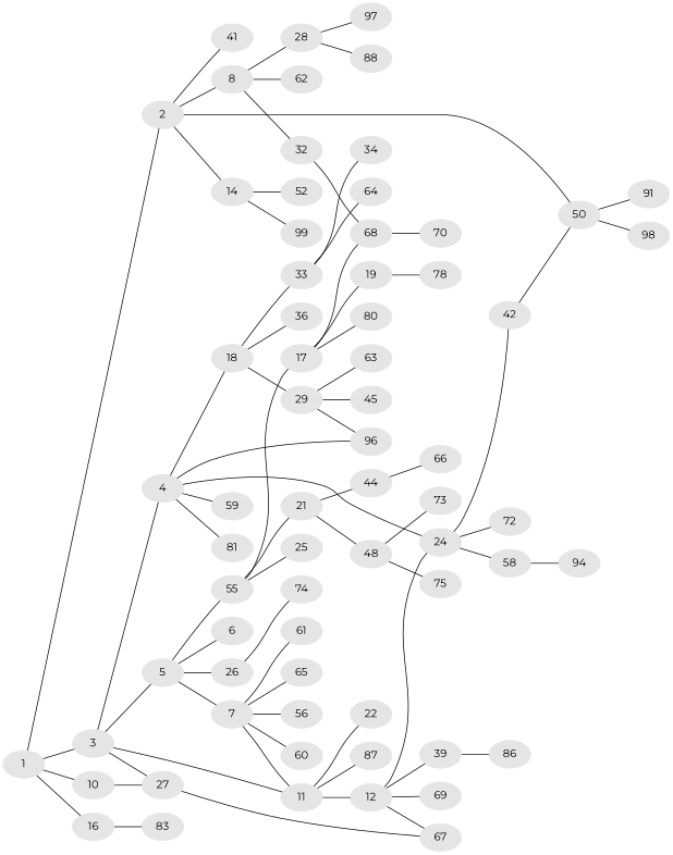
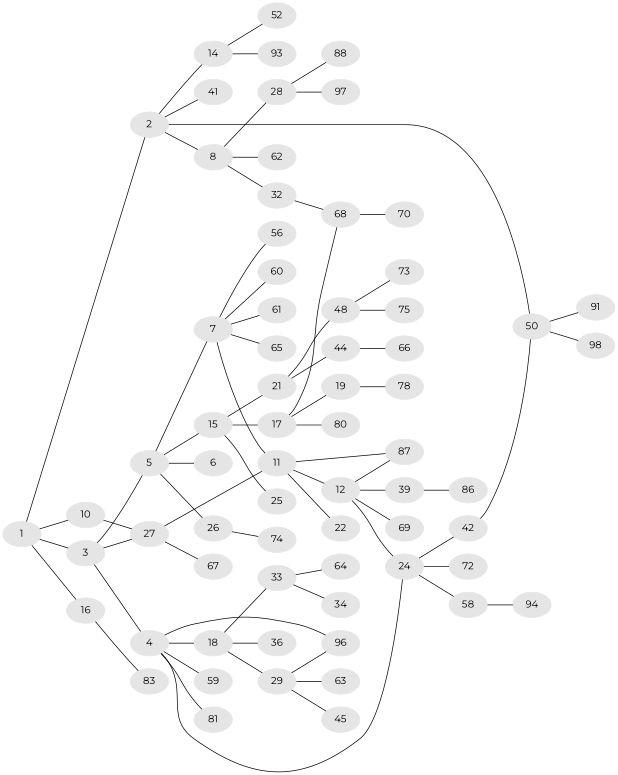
  graph {
    fontname=Montserrat
    rankdir=LR
    node [color=gray90 fontname=Montserrat style=filled]
    edge [fontname=Montserrat]
    1
    2
    3
    10 [super="+51"]
    16
    8 [super="+13"]
    14 [super="+76"]
    41
    50 [super="+89"]
    4
    5 [super="+9"]
    11 [super="+47+38"]
    27 [super="+46"]
    n14 [label=83]
    28
    32
    62
    52 [super="+93"]
-   99
+   99 [label=93]
    91
    98
    18
    24 [super="+30"]
    59 [super="+71"]
    81
    96
    6
    7 [super="+43"]
-   15 [super="+20" label=55]
+   15 [super="+20"]
    26 [super="+95"]
    12
    22 [super="+35"]
    87
    67 [super="+85"]
    29 [super="+37"]
    33 [super="+57+77"]
    36
    58
    42
    72
    56
    60
    61
    65
    17
    21
    25
    74
    88
    97
    68
    39 [super="+92"]
    69
    86
    19
    80
    44 [super="+49+53+79"]
    48
    78
    70
    45
    63
    34
    64
    66
    73
    75 [super="+82"]
    94
    1 -- 2
    1 -- 3
    1 -- 10
    1 -- 16
    2 -- 8
    2 -- 14
    2 -- 41
    2 -- 50
    3 -- 4
    3 -- 5
-   3 -- 11
+   27 -- 11
    3 -- 27
    10 -- 27
    16 -- n14
    8 -- 28
    8 -- 32
    8 -- 62
    14 -- 52
    14 -- 99
    50 -- 91
    50 -- 98
    4 -- 18
    4 -- 24
    4 -- 59
    4 -- 81
    4 -- 96
    5 -- 6
    5 -- 7
    5 -- 15
    5 -- 26
    11 -- 12
    11 -- 22
    11 -- 87
    27 -- 67
    28 -- 88
    28 -- 97
    32 -- 68
    18 -- 29
    18 -- 33
    18 -- 36
    24 -- 58
    24 -- 42
    24 -- 72
    7 -- 11
    7 -- 56
    7 -- 60
    7 -- 61
    7 -- 65
    15 -- 17
    15 -- 21
    15 -- 25
    26 -- 74
    12 -- 24
-   12 -- 67
+   12 -- 87
    12 -- 39
    12 -- 69
    29 -- 96
    29 -- 45
    29 -- 63
    33 -- 34
    33 -- 64
    58 -- 94
    42 -- 50
    17 -- 68
    17 -- 19
    17 -- 80
    21 -- 44
    21 -- 48
    68 -- 70
    39 -- 86
    19 -- 78
    44 -- 66
    48 -- 73
    48 -- 75
  }
